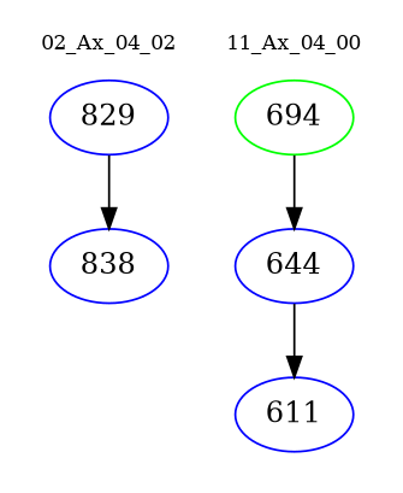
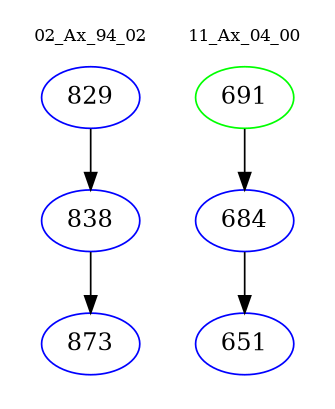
  digraph {
    node [color=blue]
    edge [color=black]
    n1 [label=829]
    n2 [label=838]
-   n4 [color=green label=694]
-   n5 [label=644]
-   n6 [label=611]
+   n3 [label=873]
+   n4 [color=green label=691]
+   n5 [label=684]
+   n6 [label=651]
    subgraph cluster_1 {
      color=white
      fontsize=10
-     label="02_Ax_04_02"
+     label="02_Ax_94_02"
      n1
      n2
+     n3
    }
    subgraph cluster_2 {
      color=white
      fontsize=10
      label="11_Ax_04_00"
      n4
      n5
      n6
    }
    n1 -> n2
+   n2 -> n3
    n4 -> n5
    n5 -> n6
  }
